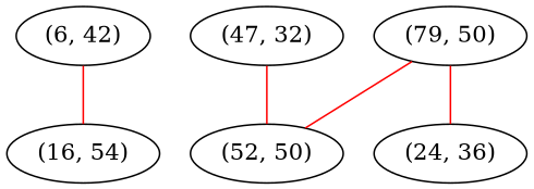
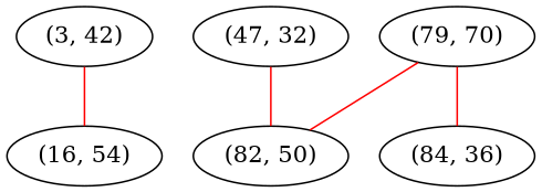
  graph {
    edge [color=red weight=1]
-   "(6, 42)"
+   "(6, 42)" [label="(3, 42)"]
    "(16, 54)"
    "(47, 32)"
-   "(52, 50)"
-   "(79, 50)"
-   "(84, 36)" [label="(24, 36)"]
+   "(52, 50)" [label="(82, 50)"]
+   "(79, 50)" [label="(79, 70)"]
+   "(84, 36)"
    "(6, 42)" -- "(16, 54)"
    "(47, 32)" -- "(52, 50)"
    "(79, 50)" -- "(52, 50)"
    "(79, 50)" -- "(84, 36)"
  }
